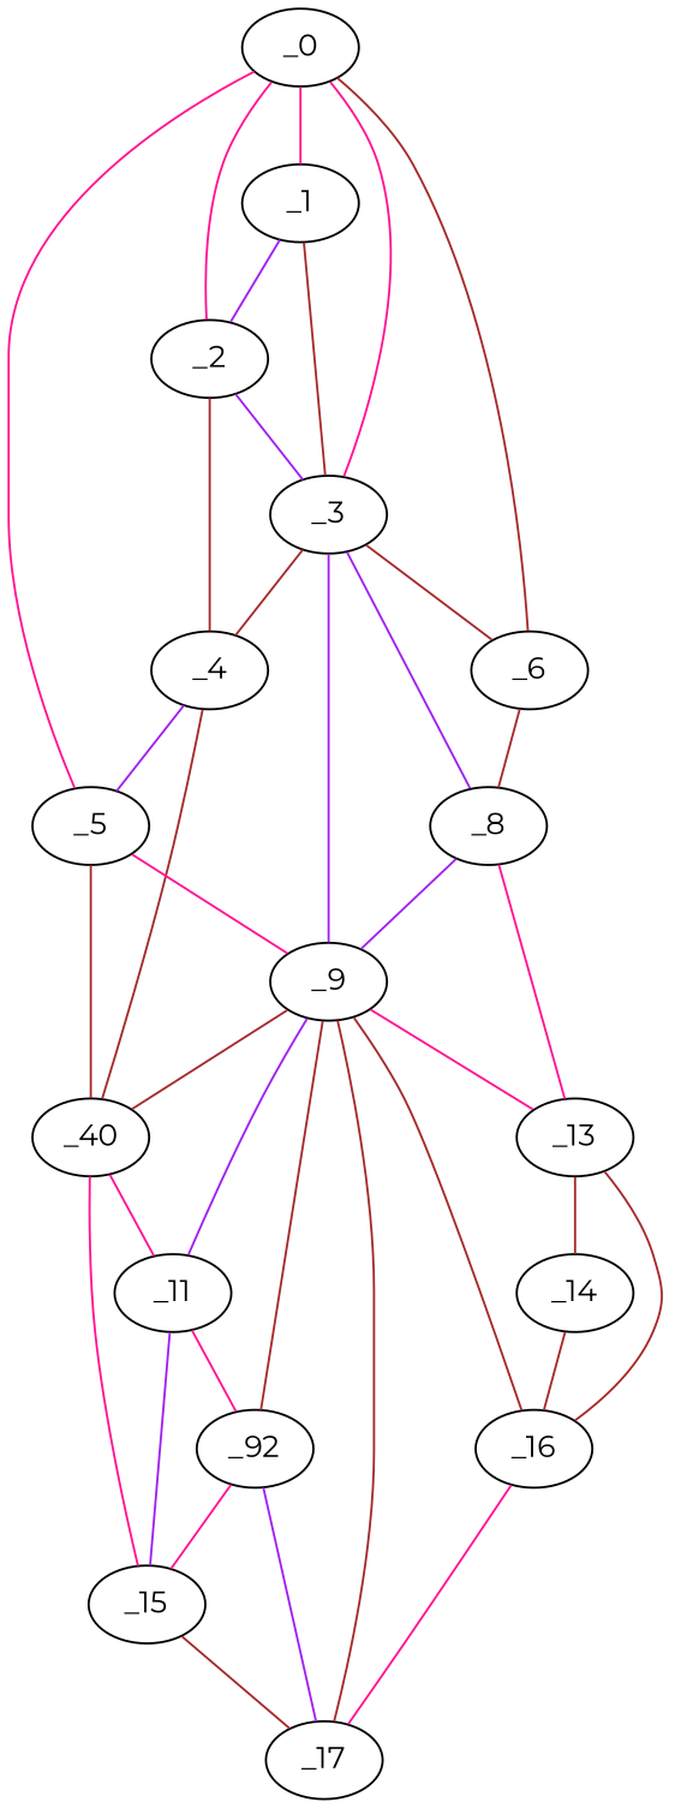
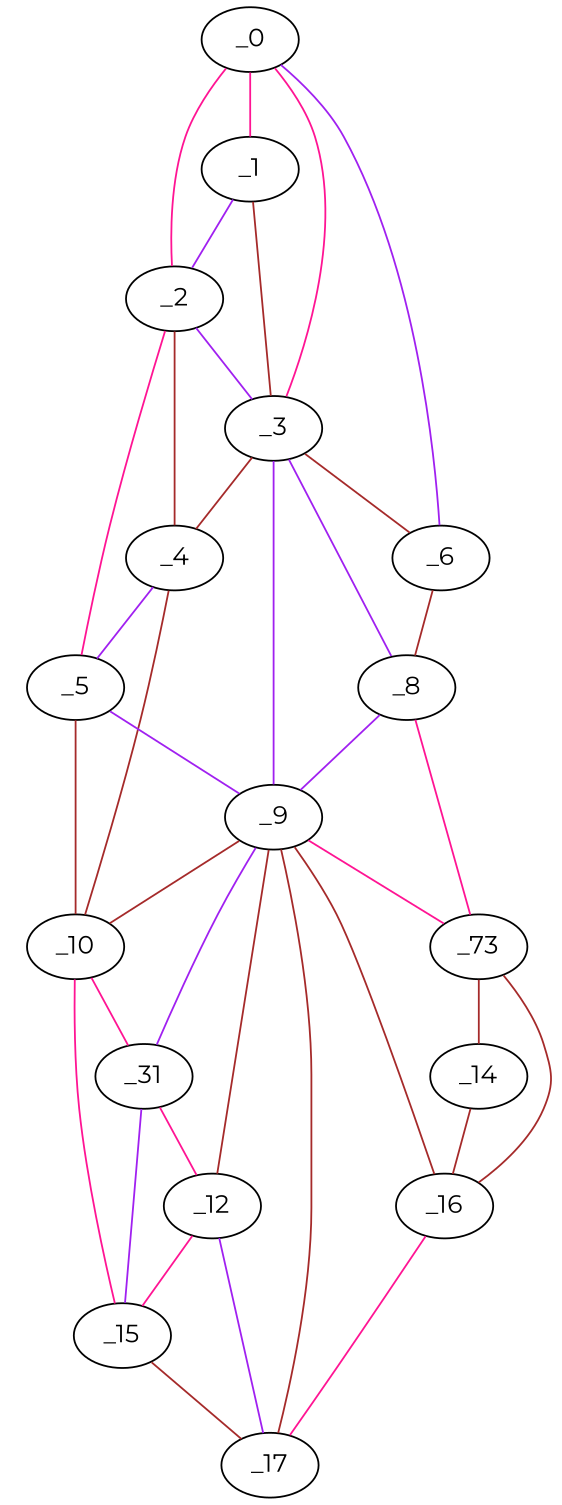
  graph {
    fontname=Montserrat
    node [fontname=Montserrat]
    edge [color=brown fontname=Montserrat valence=2]
    _0 [x=7 y=71]
    _1 [x=12 y=70]
    _2 [x=19 y=30]
    _3 [x=30 y=83]
    _6 [x=45 y=105]
    _4 [x=35 y=23]
    _5 [x=43 y=14]
    _8 [x=67 y=107]
    _9 [x=83 y=36]
-   _10 [x=95 y=16 label=_40]
-   _13 [x=110 y=93]
-   _11 [x=101 y=25]
-   _12 [x=109 y=31 label=_92]
+   _10 [x=95 y=16]
+   _13 [x=110 y=93 label=_73]
+   _11 [x=101 y=25 label=_31]
+   _12 [x=109 y=31]
    _16 [x=123 y=74]
    _17 [x=125 y=46]
    _15 [x=119 y=34]
    _14 [x=116 y=89]
    _0 -- _1 [color=deeppink]
    _0 -- _2 [color=deeppink valence=1]
    _0 -- _3 [color=deeppink]
-   _0 -- _6 [valence=1]
+   _0 -- _6 [color=purple valence=1]
    _1 -- _2 [color=purple]
    _1 -- _3 [valence=1]
    _2 -- _3 [color=purple]
    _2 -- _4
-   _0 -- _5 [color=deeppink valence=1]
+   _2 -- _5 [color=deeppink valence=1]
    _3 -- _6
    _3 -- _4
    _3 -- _8 [color=purple]
    _3 -- _9 [color=purple]
    _6 -- _8
    _4 -- _5 [color=purple]
    _4 -- _10
-   _5 -- _9 [color=deeppink]
+   _5 -- _9 [color=purple]
    _5 -- _10 [valence=1]
    _8 -- _9 [color=purple]
    _8 -- _13 [color=deeppink]
    _9 -- _10
    _9 -- _13 [color=deeppink]
    _9 -- _11 [color=purple valence=1]
    _9 -- _12 [valence=1]
    _9 -- _16
    _9 -- _17
    _10 -- _11 [color=deeppink]
    _10 -- _15 [color=deeppink valence=1]
    _13 -- _16
    _13 -- _14 [valence=1]
    _11 -- _12 [color=deeppink]
    _11 -- _15 [color=purple valence=1]
    _12 -- _17 [color=purple]
    _12 -- _15 [color=deeppink valence=1]
    _16 -- _17 [color=deeppink valence=1]
    _15 -- _17 [valence=1]
    _14 -- _16 [valence=1]
  }
